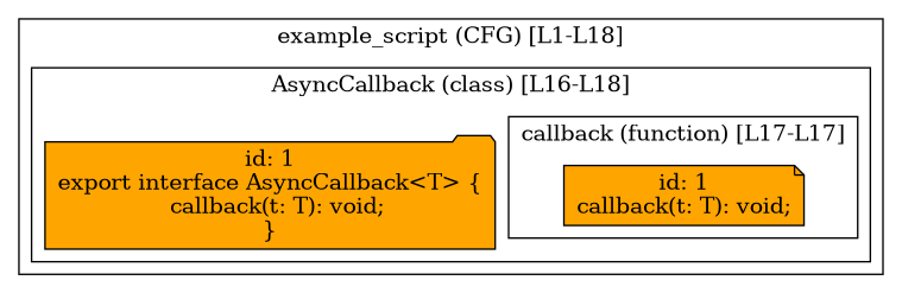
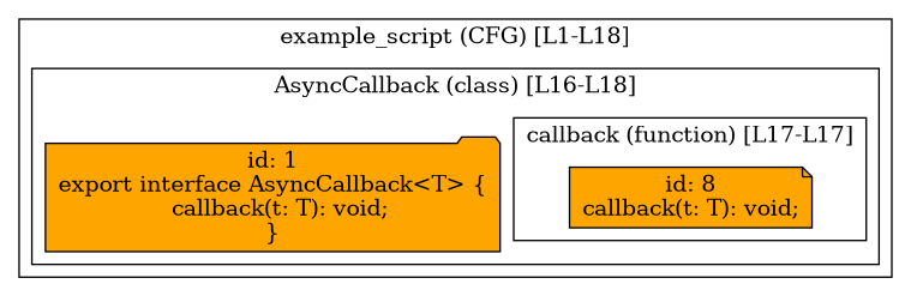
  digraph {
    node [style=filled fillcolor=orange]
-   n1 [label="id: 1\ncallback(t: T): void;" shape=note]
+   n1 [label="id: 8\ncallback(t: T): void;" shape=note]
    n2 [label="id: 1\nexport interface AsyncCallback<T> {\n  callback(t: T): void;\n}" shape=folder]
    subgraph cluster_1 {
      label="example_script (CFG) [L1-L18]"
      subgraph cluster_2 {
        label="AsyncCallback (class) [L16-L18]"
        n2
        subgraph cluster_3 {
          label="callback (function) [L17-L17]"
          n1
        }
      }
    }
  }
